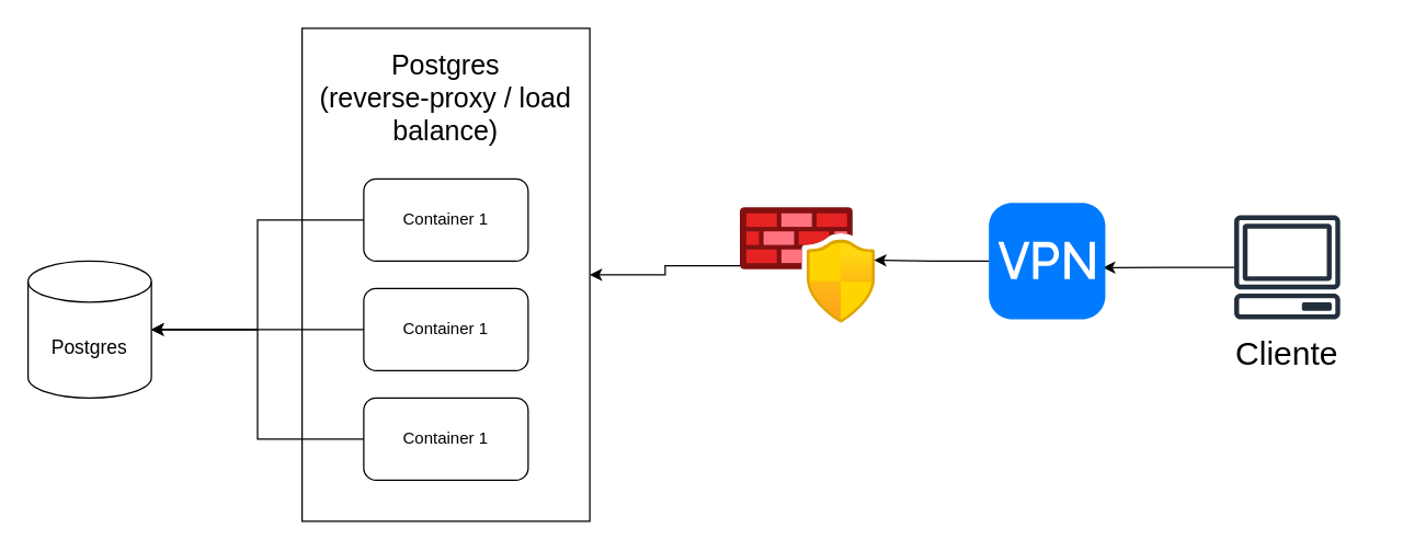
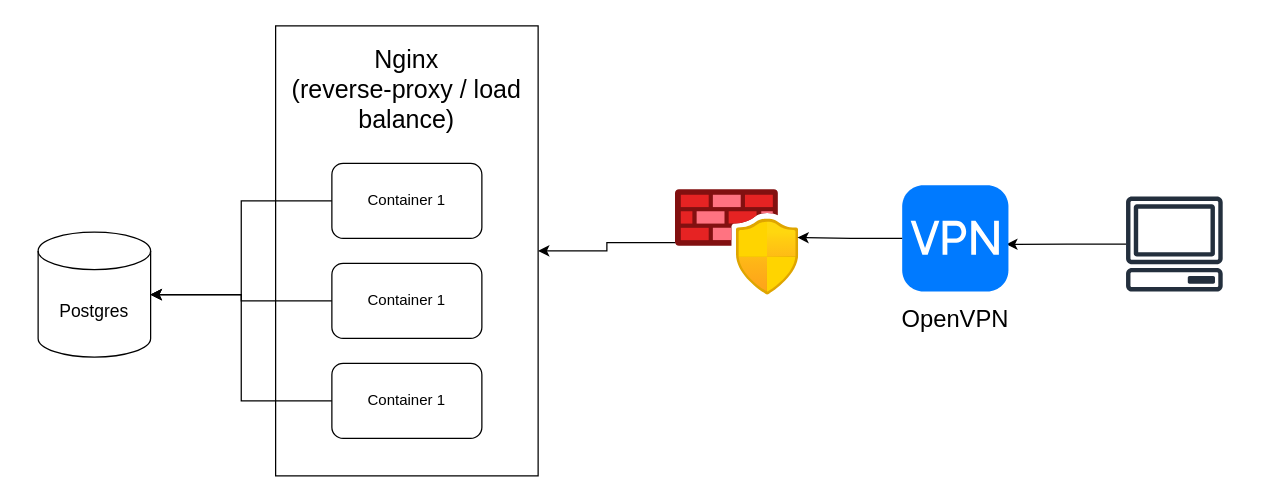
  <mxCell id="0" />
  <mxCell id="1" parent="0" />
  <mxCell id="2" value="" style="rounded=0;whiteSpace=wrap;html=1;" vertex="1" parent="1"><mxGeometry x="220" y="20" width="210" height="360" as="geometry" /></mxCell>
  <mxCell id="3" value="Container 1" style="rounded=1;whiteSpace=wrap;html=1;" vertex="1" parent="1"><mxGeometry x="265" y="130" width="120" height="60" as="geometry" /></mxCell>
  <mxCell id="4" value="Container 1" style="rounded=1;whiteSpace=wrap;html=1;" vertex="1" parent="1"><mxGeometry x="265" y="210" width="120" height="60" as="geometry" /></mxCell>
  <mxCell id="5" value="Container 1" style="rounded=1;whiteSpace=wrap;html=1;" vertex="1" parent="1"><mxGeometry x="265" y="290" width="120" height="60" as="geometry" /></mxCell>
- <mxCell id="6" value="Postgres&lt;div&gt;(reverse-proxy / load balance)&lt;/div&gt;" style="text;html=1;align=center;verticalAlign=middle;whiteSpace=wrap;rounded=0;fontSize=20;" vertex="1" parent="1"><mxGeometry x="210" y="20" width="230" height="100" as="geometry" /></mxCell>
- <mxCell id="7" value="Postgres" style="shape=cylinder3;whiteSpace=wrap;html=1;boundedLbl=1;backgroundOutline=1;size=15;fontSize=14;" vertex="1" parent="1"><mxGeometry x="20" y="190" width="90" height="100" as="geometry" /></mxCell>
+ <mxCell id="6" value="Nginx&lt;div&gt;(reverse-proxy / load balance)&lt;/div&gt;" style="text;html=1;align=center;verticalAlign=middle;whiteSpace=wrap;rounded=0;fontSize=20;" vertex="1" parent="1"><mxGeometry x="210" y="20" width="230" height="100" as="geometry" /></mxCell>
+ <mxCell id="7" value="Postgres" style="shape=cylinder3;whiteSpace=wrap;html=1;boundedLbl=1;backgroundOutline=1;size=15;fontSize=14;" vertex="1" parent="1"><mxGeometry x="30" y="185" width="90" height="100" as="geometry" /></mxCell>
  <mxCell id="8" style="edgeStyle=orthogonalEdgeStyle;rounded=0;orthogonalLoop=1;jettySize=auto;html=1;entryX=1;entryY=0.5;entryDx=0;entryDy=0;entryPerimeter=0;" edge="1" parent="1" source="3" target="7"><mxGeometry relative="1" as="geometry" /></mxCell>
  <mxCell id="9" style="edgeStyle=orthogonalEdgeStyle;rounded=0;orthogonalLoop=1;jettySize=auto;html=1;entryX=1;entryY=0.5;entryDx=0;entryDy=0;entryPerimeter=0;" edge="1" parent="1" source="4" target="7"><mxGeometry relative="1" as="geometry" /></mxCell>
  <mxCell id="10" style="edgeStyle=orthogonalEdgeStyle;rounded=0;orthogonalLoop=1;jettySize=auto;html=1;entryX=1;entryY=0.5;entryDx=0;entryDy=0;entryPerimeter=0;" edge="1" parent="1" source="5" target="7"><mxGeometry relative="1" as="geometry" /></mxCell>
  <mxCell id="11" style="edgeStyle=orthogonalEdgeStyle;rounded=0;orthogonalLoop=1;jettySize=auto;html=1;entryX=0.98;entryY=0.556;entryDx=0;entryDy=0;entryPerimeter=0;" edge="1" parent="1" source="19" target="13"><mxGeometry relative="1" as="geometry" /></mxCell>
  <mxCell id="12" value="" style="group" vertex="1" connectable="0" parent="1"><mxGeometry x="710" y="147.5" width="107.5" height="122.5" as="geometry" /></mxCell>
  <mxCell id="13" value="" style="html=1;strokeWidth=1;shadow=0;dashed=0;shape=mxgraph.ios7.misc.vpn;fillColor=#007AFF;strokeColor=none;buttonText=;strokeColor2=#222222;fontColor=#222222;fontSize=8;verticalLabelPosition=bottom;verticalAlign=top;align=center;sketch=0;" vertex="1" parent="12"><mxGeometry x="11.25" width="85" height="85" as="geometry" /></mxCell>
+ <mxCell id="14" value="OpenVPN" style="text;html=1;align=center;verticalAlign=middle;whiteSpace=wrap;rounded=0;fontSize=19;" vertex="1" parent="12"><mxGeometry y="92.5" width="107.5" height="30" as="geometry" /></mxCell>
  <mxCell id="15" style="edgeStyle=orthogonalEdgeStyle;rounded=0;orthogonalLoop=1;jettySize=auto;html=1;entryX=1;entryY=0.5;entryDx=0;entryDy=0;" edge="1" parent="1" source="16" target="2"><mxGeometry relative="1" as="geometry" /></mxCell>
  <mxCell id="16" value="" style="image;aspect=fixed;html=1;points=[];align=center;fontSize=12;image=img/lib/azure2/networking/Azure_Firewall_Manager.svg;" vertex="1" parent="1"><mxGeometry x="540" y="151" width="98.58" height="84.5" as="geometry" /></mxCell>
  <mxCell id="17" style="edgeStyle=orthogonalEdgeStyle;rounded=0;orthogonalLoop=1;jettySize=auto;html=1;entryX=0.989;entryY=0.454;entryDx=0;entryDy=0;entryPerimeter=0;" edge="1" parent="1" source="13" target="16"><mxGeometry relative="1" as="geometry" /></mxCell>
  <mxCell id="18" value="" style="group" vertex="1" connectable="0" parent="1"><mxGeometry x="876" y="156.5" width="126" height="123.5" as="geometry" /></mxCell>
  <mxCell id="19" value="" style="sketch=0;outlineConnect=0;fontColor=#232F3E;gradientColor=none;fillColor=#232F3D;strokeColor=none;dashed=0;verticalLabelPosition=bottom;verticalAlign=top;align=center;html=1;fontSize=12;fontStyle=0;aspect=fixed;pointerEvents=1;shape=mxgraph.aws4.client;" vertex="1" parent="18"><mxGeometry x="24" width="78" height="76" as="geometry" /></mxCell>
- <mxCell id="20" value="Cliente" style="text;html=1;align=center;verticalAlign=middle;whiteSpace=wrap;rounded=0;fontSize=24;" vertex="1" parent="18"><mxGeometry y="79" width="126" height="44.5" as="geometry" /></mxCell>
